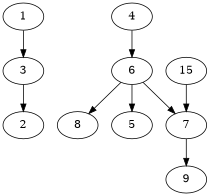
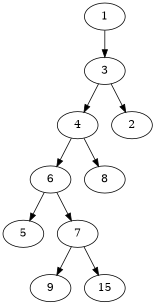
  digraph {
    node [alpha=0.19]
    3 [alpha=0.03]
    1
    4 [alpha=0.01]
    2 [alpha=0.13]
    6 [alpha=0.15]
    8 [alpha=0.17]
    5 [alpha=0.16]
    7 [alpha=0.17]
    9 [alpha=0.14]
    n10 [label=15]
+   3 -> 4
    3 -> 2
    1 -> 3
    4 -> 6
-   6 -> 8
+   4 -> 8
    6 -> 5
    6 -> 7
    7 -> 9
-   n10 -> 7
+   7 -> n10
  }
